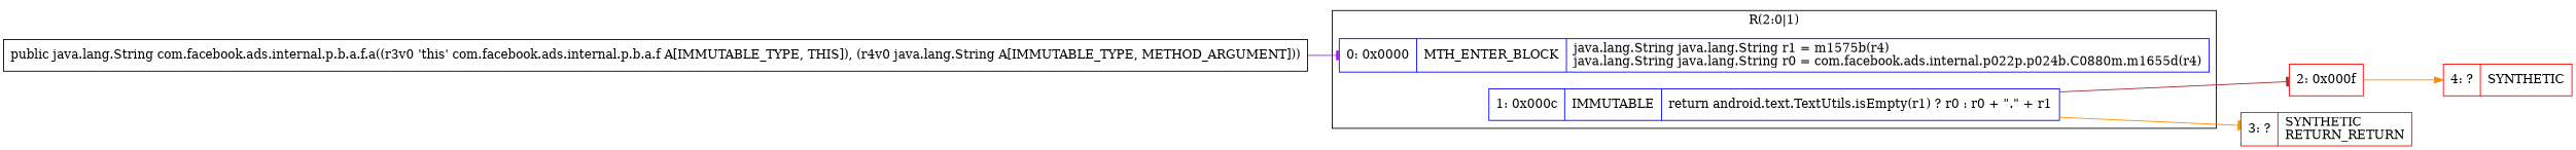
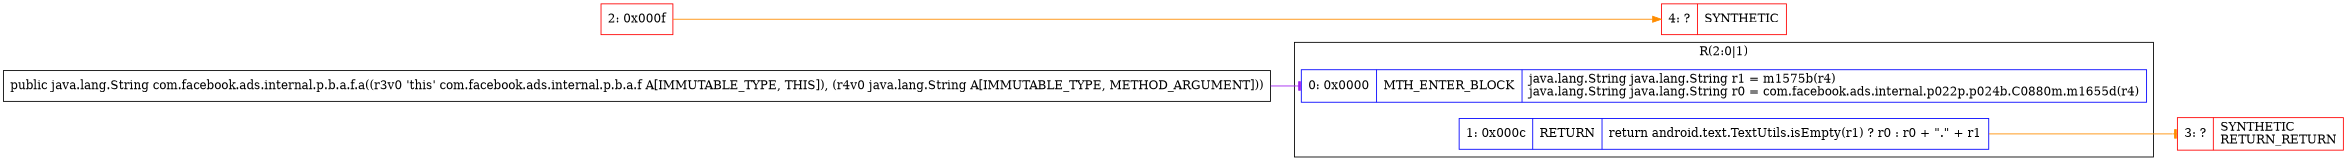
  digraph {
    rankdir=LR
    node [color=red shape=record]
    edge [arrowhead=tee color=darkorange]
    n1 [color=blue label="{0\:\ 0x0000|MTH_ENTER_BLOCK\l|java.lang.String java.lang.String r1 = m1575b(r4)\ljava.lang.String java.lang.String r0 = com.facebook.ads.internal.p022p.p024b.C0880m.m1655d(r4)\l}"]
-   n2 [color=blue label="{1\:\ 0x000c|IMMUTABLE\l|return android.text.TextUtils.isEmpty(r1) ? r0 : r0 + \".\" + r1\l}"]
+   n2 [color=blue label="{1\:\ 0x000c|RETURN\l|return android.text.TextUtils.isEmpty(r1) ? r0 : r0 + \".\" + r1\l}"]
    n3 [label="{2\:\ 0x000f}"]
    n4 [label="{3\:\ ?|SYNTHETIC\lRETURN_RETURN\l}"]
    n5 [label="{4\:\ ?|SYNTHETIC\l}"]
    n6 [label="{public java.lang.String com.facebook.ads.internal.p.b.a.f.a((r3v0 'this' com.facebook.ads.internal.p.b.a.f A[IMMUTABLE_TYPE, THIS]), (r4v0 java.lang.String A[IMMUTABLE_TYPE, METHOD_ARGUMENT])) }" color=""]
    subgraph cluster_1 {
      label="R(2:0|1)"
      n1
      n2
    }
-   n2 -> n3 [color=brown]
    n2 -> n4
    n3 -> n5 [arrowhead=normal]
    n6 -> n1 [color=purple]
  }
